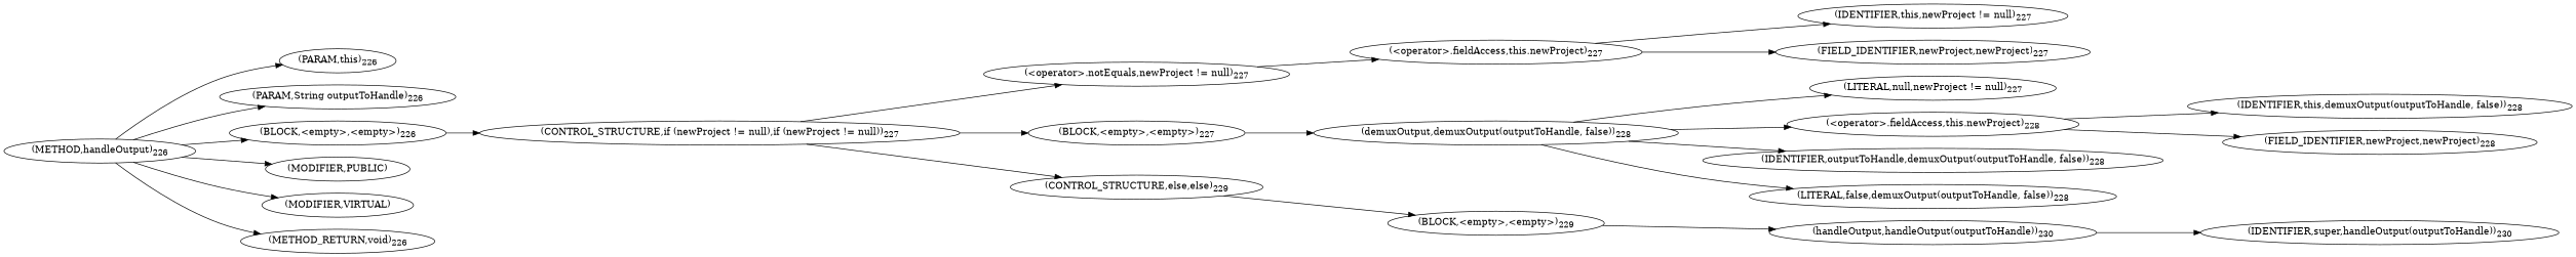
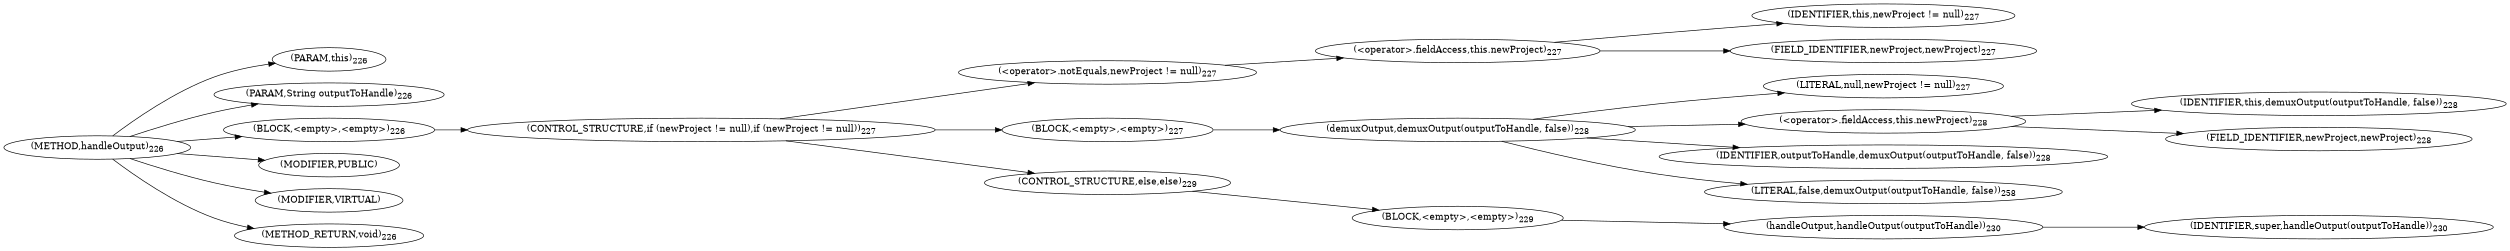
  digraph {
    rankdir=LR
    n1 [label=<(METHOD,handleOutput)<SUB>226</SUB>>]
    n2 [label=<(PARAM,this)<SUB>226</SUB>>]
    n3 [label=<(PARAM,String outputToHandle)<SUB>226</SUB>>]
    n4 [label=<(BLOCK,&lt;empty&gt;,&lt;empty&gt;)<SUB>226</SUB>>]
    n5 [label=<(MODIFIER,PUBLIC)>]
    n6 [label=<(MODIFIER,VIRTUAL)>]
    n7 [label=<(METHOD_RETURN,void)<SUB>226</SUB>>]
    n8 [label=<(CONTROL_STRUCTURE,if (newProject != null),if (newProject != null))<SUB>227</SUB>>]
    n9 [label=<(&lt;operator&gt;.notEquals,newProject != null)<SUB>227</SUB>>]
    n10 [label=<(BLOCK,&lt;empty&gt;,&lt;empty&gt;)<SUB>227</SUB>>]
    n11 [label=<(CONTROL_STRUCTURE,else,else)<SUB>229</SUB>>]
    n12 [label=<(&lt;operator&gt;.fieldAccess,this.newProject)<SUB>227</SUB>>]
    n13 [label=<(demuxOutput,demuxOutput(outputToHandle, false))<SUB>228</SUB>>]
    n14 [label=<(BLOCK,&lt;empty&gt;,&lt;empty&gt;)<SUB>229</SUB>>]
    n15 [label=<(IDENTIFIER,this,newProject != null)<SUB>227</SUB>>]
    n16 [label=<(FIELD_IDENTIFIER,newProject,newProject)<SUB>227</SUB>>]
    n17 [label=<(LITERAL,null,newProject != null)<SUB>227</SUB>>]
    n18 [label=<(&lt;operator&gt;.fieldAccess,this.newProject)<SUB>228</SUB>>]
    n19 [label=<(IDENTIFIER,outputToHandle,demuxOutput(outputToHandle, false))<SUB>228</SUB>>]
-   n20 [label=<(LITERAL,false,demuxOutput(outputToHandle, false))<SUB>228</SUB>>]
+   n20 [label=<(LITERAL,false,demuxOutput(outputToHandle, false))<SUB>258</SUB>>]
    n21 [label=<(IDENTIFIER,this,demuxOutput(outputToHandle, false))<SUB>228</SUB>>]
    n22 [label=<(FIELD_IDENTIFIER,newProject,newProject)<SUB>228</SUB>>]
    n23 [label=<(handleOutput,handleOutput(outputToHandle))<SUB>230</SUB>>]
    n24 [label=<(IDENTIFIER,super,handleOutput(outputToHandle))<SUB>230</SUB>>]
    n1 -> n2
    n1 -> n3
    n1 -> n4
    n1 -> n5
    n1 -> n6
    n1 -> n7
    n4 -> n8
    n8 -> n9
    n8 -> n10
    n8 -> n11
    n9 -> n12
    n10 -> n13
    n11 -> n14
    n12 -> n15
    n12 -> n16
    n13 -> n17
    n13 -> n18
    n13 -> n19
    n13 -> n20
    n14 -> n23
    n18 -> n21
    n18 -> n22
    n23 -> n24
  }
